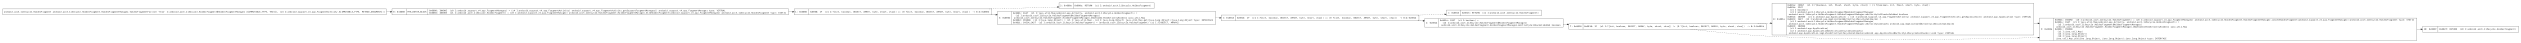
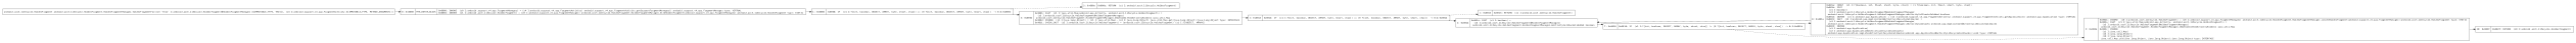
  digraph {
    fontname="IBM Plex Mono"
    rankdir=LR
    node [fontname="IBM Plex Mono" shape=record]
    edge [fontname="IBM Plex Mono"]
    n1 [label="{0\:\ 0x0000|MTH_ENTER_BLOCK\l|0x0000: INVOKE  (r0 I:android.support.v4.app.FragmentManager) = (r4 I:android.support.v4.app.FragmentActivity) android.support.v4.app.FragmentActivity.getSupportFragmentManager():android.support.v4.app.FragmentManager type: VIRTUAL \l0x0004: INVOKE  (r1 I:android.arch.lifecycle.HolderFragment) = (r0 I:android.support.v4.app.FragmentManager) android.arch.lifecycle.HolderFragment.HolderFragmentManager.findHolderFragment(android.support.v4.app.FragmentManager):android.arch.lifecycle.HolderFragment type: STATIC \l}"]
    n2 [label="{1\:\ 0x0008|0x0008: IF  (r1 I:?[int, boolean, OBJECT, ARRAY, byte, short, char]) == (0 ?[int, boolean, OBJECT, ARRAY, byte, short, char])  \-\> B:3:0x000b \l}"]
    n3 [label="{2\:\ 0x000a|0x000a: RETURN  (r1 I:android.arch.lifecycle.HolderFragment) \l}"]
    n4 [label="{3\:\ 0x000b|0x000b: IGET  (r1 I:java.util.Map\<android.app.Activity, android.arch.lifecycle.HolderFragment\>) = \l  (r3 I:android.arch.lifecycle.HolderFragment$HolderFragmentManager)\l android.arch.lifecycle.HolderFragment.HolderFragmentManager.mNotCommittedActivityHolders java.util.Map \l0x000d: INVOKE  (r1 I:java.lang.Object) = (r1 I:java.util.Map), (r4 I:java.lang.Object) java.util.Map.get(java.lang.Object):java.lang.Object type: INTERFACE \l0x0011: CHECK_CAST  (r1 I:android.arch.lifecycle.HolderFragment) = (android.arch.lifecycle.HolderFragment) (r1 I:?[OBJECT, ARRAY]) \l}"]
    n5 [label="{4\:\ 0x0013|0x0013: IF  (r1 I:?[int, boolean, OBJECT, ARRAY, byte, short, char]) == (0 ?[int, boolean, OBJECT, ARRAY, byte, short, char])  \-\> B:6:0x0016 \l}"]
    n6 [label="{5\:\ 0x0015|0x0015: RETURN  (r1 I:android.arch.lifecycle.HolderFragment) \l}"]
    n7 [label="{6\:\ 0x0016|0x0016: IGET  (r1 I:boolean) = \l  (r3 I:android.arch.lifecycle.HolderFragment$HolderFragmentManager)\l android.arch.lifecycle.HolderFragment.HolderFragmentManager.mActivityCallbacksIsAdded boolean \l}"]
    n8 [label="{7\:\ 0x0018|0x0018: IF  (r1 I:?[int, boolean, OBJECT, ARRAY, byte, short, char]) != (0 ?[int, boolean, OBJECT, ARRAY, byte, short, char])  \-\> B:9:0x0026 \l}"]
    n9 [label="{8\:\ 0x001a|0x001a: CONST  (r1 I:?[boolean, int, float, short, byte, char]) = (1 ?[boolean, int, float, short, byte, char]) \l0x001b: IPUT  \l  (r1 I:boolean)\l  (r3 I:android.arch.lifecycle.HolderFragment$HolderFragmentManager)\l android.arch.lifecycle.HolderFragment.HolderFragmentManager.mActivityCallbacksIsAdded boolean \l0x001d: INVOKE  (r1 I:android.app.Application) = (r4 I:android.support.v4.app.FragmentActivity) android.support.v4.app.FragmentActivity.getApplication():android.app.Application type: VIRTUAL \l0x0021: IGET  (r2 I:android.app.Application$ActivityLifecycleCallbacks) = \l  (r3 I:android.arch.lifecycle.HolderFragment$HolderFragmentManager)\l android.arch.lifecycle.HolderFragment.HolderFragmentManager.mActivityCallbacks android.app.Application$ActivityLifecycleCallbacks \l0x0023: INVOKE  \l  (r1 I:android.app.Application)\l  (r2 I:android.app.Application$ActivityLifecycleCallbacks)\l android.app.Application.registerActivityLifecycleCallbacks(android.app.Application$ActivityLifecycleCallbacks):void type: VIRTUAL \l}"]
    n10 [label="{9\:\ 0x0026|0x0026: INVOKE  (r0 I:android.arch.lifecycle.HolderFragment) = (r0 I:android.support.v4.app.FragmentManager) android.arch.lifecycle.HolderFragment.HolderFragmentManager.createHolderFragment(android.support.v4.app.FragmentManager):android.arch.lifecycle.HolderFragment type: STATIC \l0x002a: IGET  (r1 I:java.util.Map\<android.app.Activity, android.arch.lifecycle.HolderFragment\>) = \l  (r3 I:android.arch.lifecycle.HolderFragment$HolderFragmentManager)\l android.arch.lifecycle.HolderFragment.HolderFragmentManager.mNotCommittedActivityHolders java.util.Map \l0x002c: INVOKE  \l  (r1 I:java.util.Map)\l  (r4 I:java.lang.Object)\l  (r0 I:java.lang.Object)\l java.util.Map.put(java.lang.Object, java.lang.Object):java.lang.Object type: INTERFACE \l}"]
    n11 [label="{10\:\ 0x002f|0x002f: RETURN  (r0 I:android.arch.lifecycle.HolderFragment) \l}"]
    n12 [label="{android.arch.lifecycle.HolderFragment android.arch.lifecycle.HolderFragment.HolderFragmentManager.holderFragmentFor((r3 'this' I:android.arch.lifecycle.HolderFragment$HolderFragmentManager A[IMMUTABLE_TYPE, THIS]), (r4 I:android.support.v4.app.FragmentActivity A[IMMUTABLE_TYPE, METHOD_ARGUMENT])) }"]
    n1 -> n2
    n2 -> n3 [style=dashed]
    n2 -> n4
    n4 -> n5 [style=dashed]
    n5 -> n6 [style=dashed]
    n5 -> n7
    n7 -> n8
    n8 -> n9 [style=dashed]
    n8 -> n10 [style=dashed]
-   n9 -> n10
+   n9 -> n7
    n10 -> n11
    n12 -> n1
  }
